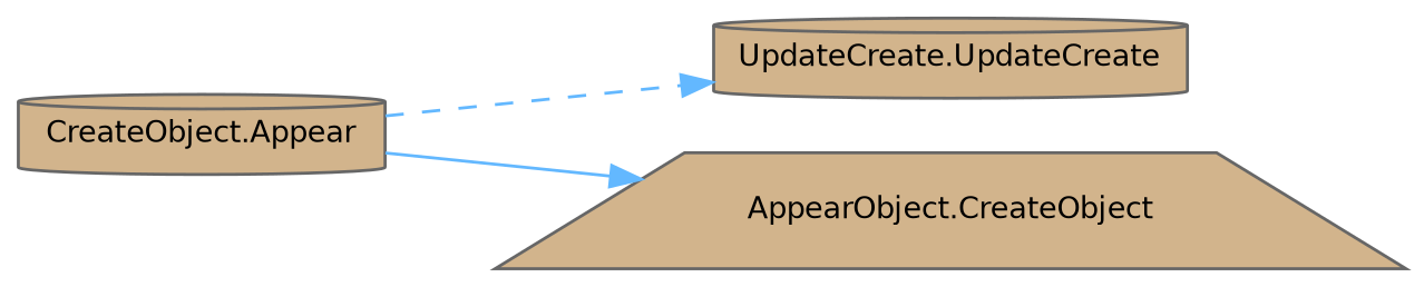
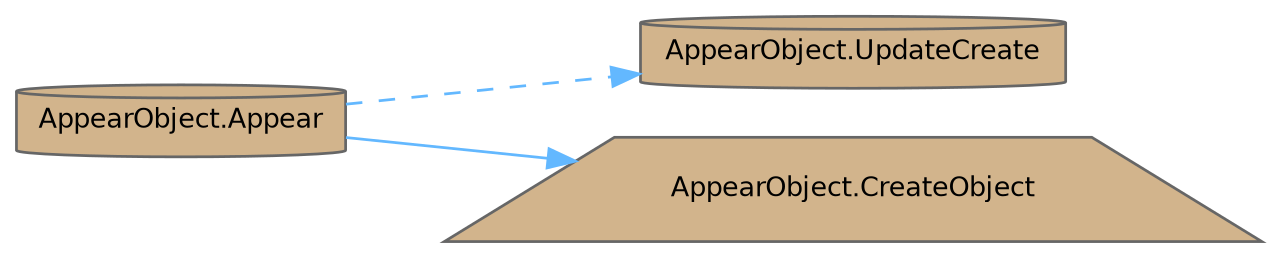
  digraph {
    rankdir=LR
    node [color=grey40 fillcolor=tan fontname=Helvetica fontsize=10 shape=cylinder style=filled]
    edge [color=steelblue1 fontname=Helvetica fontsize=10 labelfontname=Helvetica labelfontsize=10]
-   n1 [color=gray40 fontcolor=black height=0.2 label="CreateObject.Appear" width=0.4]
-   n2 [height=0.2 label="UpdateCreate.UpdateCreate" width=0.4]
+   n1 [color=gray40 fontcolor=black height=0.2 label="AppearObject.Appear" width=0.4]
+   n2 [height=0.2 label="AppearObject.UpdateCreate" width=0.4]
    n3 [height=0.2 label="AppearObject.CreateObject" shape=trapezium width=0.4]
    n1 -> n2 [style=dashed]
    n1 -> n3 [style=solid]
  }
